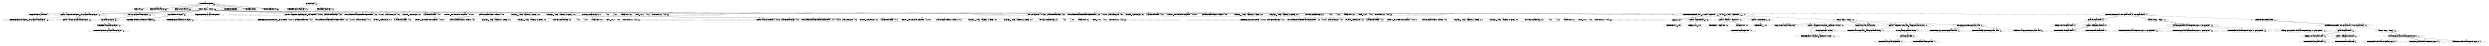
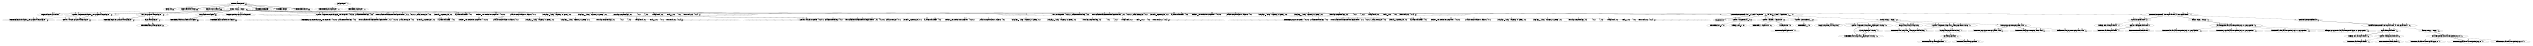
  digraph {
    edge [style=solid]
    n1 [label=<(METHOD,saveProperties)<SUB>385</SUB>>]
    n2 [label=<(PARAM,this)<SUB>385</SUB>>]
    n3 [label=<(PARAM,Hashtable allProps)<SUB>385</SUB>>]
    n4 [label=<(PARAM,OutputStream os)<SUB>385</SUB>>]
    n5 [label=<(BLOCK,&lt;empty&gt;,&lt;empty&gt;)<SUB>386</SUB>>]
    n6 [label=<(MODIFIER,PROTECTED)>]
    n7 [label=<(MODIFIER,VIRTUAL)>]
    n8 [label=<(METHOD_RETURN,void)<SUB>385</SUB>>]
    n9 [label=<(LOCAL,List keyList: java.util.List)>]
    n10 [label=<(&lt;operator&gt;.assignment,List keyList = new ArrayList(allProps.keySet()))<SUB>387</SUB>>]
    n11 [label=<(&lt;init&gt;,new ArrayList(allProps.keySet()))<SUB>387</SUB>>]
    n12 [label=<(sort,Collections.sort(keyList))<SUB>388</SUB>>]
    n13 [label=<(LOCAL,Properties props: java.util.Properties)>]
    n14 [label=<(&lt;operator&gt;.assignment,Properties props = new Properties() {\012\012    public Enumeration keys() {\012        return CollectionUtils.asEnumeration(keyList.iterator());\012    }\012\012    public Set entrySet() {\012        Set result = super.entrySet();\012        if (JavaEnvUtils.isKaffe()) {\012            TreeSet t = new TreeSet(new Comparator() {\012\012                public int compare(Object o1, Object o2) {\012                    String key1 = (String) ((Map.Entry) o1).getKey();\012                    String key2 = (String) ((Map.Entry) o2).getKey();\012                    return key1.compareTo(key2);\012                }\012            });\012            t.addAll(result);\012            result = t;\012        }\012        return result;\012    }\012})<SUB>389</SUB>>]
    n15 [label=<(&lt;init&gt;,new Properties() {\012\012    public Enumeration keys() {\012        return CollectionUtils.asEnumeration(keyList.iterator());\012    }\012\012    public Set entrySet() {\012        Set result = super.entrySet();\012        if (JavaEnvUtils.isKaffe()) {\012            TreeSet t = new TreeSet(new Comparator() {\012\012                public int compare(Object o1, Object o2) {\012                    String key1 = (String) ((Map.Entry) o1).getKey();\012                    String key2 = (String) ((Map.Entry) o2).getKey();\012                    return key1.compareTo(key2);\012                }\012            });\012            t.addAll(result);\012            result = t;\012        }\012        return result;\012    }\012})<SUB>389</SUB>>]
    n16 [label=<(CONTROL_STRUCTURE,for (int i = 0; Some(i &lt; keyList.size()); i++),for (int i = 0; Some(i &lt; keyList.size()); i++))<SUB>409</SUB>>]
    n17 [label=<(CONTROL_STRUCTURE,if (&quot;text&quot;.equals(format)),if (&quot;text&quot;.equals(format)))<SUB>414</SUB>>]
    n18 [label=<(IDENTIFIER,keyList,List keyList = new ArrayList(allProps.keySet()))<SUB>387</SUB>>]
    n19 [label=<(&lt;operator&gt;.alloc,new ArrayList(allProps.keySet()))<SUB>387</SUB>>]
    n20 [label=<(IDENTIFIER,keyList,new ArrayList(allProps.keySet()))<SUB>387</SUB>>]
    n21 [label=<(keySet,allProps.keySet())<SUB>387</SUB>>]
    n22 [label=<(IDENTIFIER,Collections,Collections.sort(keyList))<SUB>388</SUB>>]
    n23 [label=<(IDENTIFIER,keyList,Collections.sort(keyList))<SUB>388</SUB>>]
    n24 [label=<(IDENTIFIER,props,Properties props = new Properties() {\012\012    public Enumeration keys() {\012        return CollectionUtils.asEnumeration(keyList.iterator());\012    }\012\012    public Set entrySet() {\012        Set result = super.entrySet();\012        if (JavaEnvUtils.isKaffe()) {\012            TreeSet t = new TreeSet(new Comparator() {\012\012                public int compare(Object o1, Object o2) {\012                    String key1 = (String) ((Map.Entry) o1).getKey();\012                    String key2 = (String) ((Map.Entry) o2).getKey();\012                    return key1.compareTo(key2);\012                }\012            });\012            t.addAll(result);\012            result = t;\012        }\012        return result;\012    }\012})<SUB>389</SUB>>]
    n25 [label=<(&lt;operator&gt;.alloc,new Properties() {\012\012    public Enumeration keys() {\012        return CollectionUtils.asEnumeration(keyList.iterator());\012    }\012\012    public Set entrySet() {\012        Set result = super.entrySet();\012        if (JavaEnvUtils.isKaffe()) {\012            TreeSet t = new TreeSet(new Comparator() {\012\012                public int compare(Object o1, Object o2) {\012                    String key1 = (String) ((Map.Entry) o1).getKey();\012                    String key2 = (String) ((Map.Entry) o2).getKey();\012                    return key1.compareTo(key2);\012                }\012            });\012            t.addAll(result);\012            result = t;\012        }\012        return result;\012    }\012})<SUB>389</SUB>>]
    n26 [label=<(IDENTIFIER,props,new Properties() {\012\012    public Enumeration keys() {\012        return CollectionUtils.asEnumeration(keyList.iterator());\012    }\012\012    public Set entrySet() {\012        Set result = super.entrySet();\012        if (JavaEnvUtils.isKaffe()) {\012            TreeSet t = new TreeSet(new Comparator() {\012\012                public int compare(Object o1, Object o2) {\012                    String key1 = (String) ((Map.Entry) o1).getKey();\012                    String key2 = (String) ((Map.Entry) o2).getKey();\012                    return key1.compareTo(key2);\012                }\012            });\012            t.addAll(result);\012            result = t;\012        }\012        return result;\012    }\012})<SUB>389</SUB>>]
    n27 [label=<(LOCAL,int i: int)>]
    n28 [label=<(&lt;operator&gt;.assignment,int i = 0)<SUB>409</SUB>>]
    n29 [label=<(&lt;operator&gt;.lessThan,i &lt; keyList.size())<SUB>409</SUB>>]
    n30 [label=<(&lt;operator&gt;.postIncrement,i++)<SUB>409</SUB>>]
    n31 [label=<(BLOCK,&lt;empty&gt;,&lt;empty&gt;)<SUB>409</SUB>>]
    n32 [label=<(equals,this.equals(format))<SUB>414</SUB>>]
    n33 [label=<(BLOCK,&lt;empty&gt;,&lt;empty&gt;)<SUB>414</SUB>>]
    n34 [label=<(CONTROL_STRUCTURE,else,else)<SUB>416</SUB>>]
    n35 [label=<(IDENTIFIER,allProps,allProps.keySet())<SUB>387</SUB>>]
    n36 [label=<(IDENTIFIER,i,int i = 0)<SUB>409</SUB>>]
    n37 [label=<(LITERAL,0,int i = 0)<SUB>409</SUB>>]
    n38 [label=<(IDENTIFIER,i,i &lt; keyList.size())<SUB>408</SUB>>]
    n39 [label=<(size,keyList.size())<SUB>409</SUB>>]
    n40 [label=<(IDENTIFIER,i,i++)<SUB>409</SUB>>]
    n41 [label=<(LOCAL,String name: java.lang.String)>]
    n42 [label=<(&lt;operator&gt;.assignment,String name = keyList.get(i).toString())<SUB>410</SUB>>]
    n43 [label=<(LOCAL,String value: java.lang.String)>]
    n44 [label=<(&lt;operator&gt;.assignment,String value = allProps.get(name).toString())<SUB>411</SUB>>]
    n45 [label=<(setProperty,props.setProperty(name, value))<SUB>412</SUB>>]
    n46 [label=<(IDENTIFIER,keyList,keyList.size())<SUB>409</SUB>>]
    n47 [label=<(IDENTIFIER,name,String name = keyList.get(i).toString())<SUB>410</SUB>>]
    n48 [label=<(toString,keyList.get(i).toString())<SUB>410</SUB>>]
    n49 [label=<(IDENTIFIER,value,String value = allProps.get(name).toString())<SUB>411</SUB>>]
    n50 [label=<(toString,allProps.get(name).toString())<SUB>411</SUB>>]
    n51 [label=<(IDENTIFIER,props,props.setProperty(name, value))<SUB>412</SUB>>]
    n52 [label=<(IDENTIFIER,name,props.setProperty(name, value))<SUB>412</SUB>>]
    n53 [label=<(IDENTIFIER,value,props.setProperty(name, value))<SUB>412</SUB>>]
    n54 [label=<(get,keyList.get(i))<SUB>410</SUB>>]
    n55 [label=<(IDENTIFIER,keyList,keyList.get(i))<SUB>410</SUB>>]
    n56 [label=<(IDENTIFIER,i,keyList.get(i))<SUB>410</SUB>>]
    n57 [label=<(get,allProps.get(name))<SUB>411</SUB>>]
    n58 [label=<(IDENTIFIER,allProps,allProps.get(name))<SUB>411</SUB>>]
    n59 [label=<(IDENTIFIER,name,allProps.get(name))<SUB>411</SUB>>]
    n60 [label=<(LITERAL,&quot;text&quot;,this.equals(format))<SUB>414</SUB>>]
    n61 [label=<(&lt;operator&gt;.fieldAccess,this.format)<SUB>414</SUB>>]
    n62 [label=<(jdkSaveProperties,this.jdkSaveProperties(props, os, &quot;Ant properties&quot;))<SUB>415</SUB>>]
    n63 [label=<(CONTROL_STRUCTURE,if (&quot;xml&quot;.equals(format)),if (&quot;xml&quot;.equals(format)))<SUB>416</SUB>>]
    n64 [label=<(IDENTIFIER,this,this.equals(format))<SUB>414</SUB>>]
    n65 [label=<(FIELD_IDENTIFIER,format,format)<SUB>414</SUB>>]
    n66 [label=<(IDENTIFIER,this,this.jdkSaveProperties(props, os, &quot;Ant properties&quot;))<SUB>415</SUB>>]
    n67 [label=<(IDENTIFIER,props,this.jdkSaveProperties(props, os, &quot;Ant properties&quot;))<SUB>415</SUB>>]
    n68 [label=<(IDENTIFIER,os,this.jdkSaveProperties(props, os, &quot;Ant properties&quot;))<SUB>415</SUB>>]
    n69 [label=<(LITERAL,&quot;Ant properties&quot;,this.jdkSaveProperties(props, os, &quot;Ant properties&quot;))<SUB>415</SUB>>]
    n70 [label=<(equals,this.equals(format))<SUB>416</SUB>>]
    n71 [label=<(BLOCK,&lt;empty&gt;,&lt;empty&gt;)<SUB>416</SUB>>]
    n72 [label=<(LITERAL,&quot;xml&quot;,this.equals(format))<SUB>416</SUB>>]
    n73 [label=<(&lt;operator&gt;.fieldAccess,this.format)<SUB>416</SUB>>]
    n74 [label=<(xmlSaveProperties,this.xmlSaveProperties(props, os))<SUB>417</SUB>>]
    n75 [label=<(IDENTIFIER,this,this.equals(format))<SUB>416</SUB>>]
    n76 [label=<(FIELD_IDENTIFIER,format,format)<SUB>416</SUB>>]
    n77 [label=<(IDENTIFIER,this,this.xmlSaveProperties(props, os))<SUB>417</SUB>>]
    n78 [label=<(IDENTIFIER,props,this.xmlSaveProperties(props, os))<SUB>417</SUB>>]
    n79 [label=<(IDENTIFIER,os,this.xmlSaveProperties(props, os))<SUB>417</SUB>>]
    n1 -> n2
    n1 -> n3 [style=bold]
    n1 -> n4 [style=bold]
    n1 -> n5
    n1 -> n6 [style=bold]
    n1 -> n7 [style=bold]
    n1 -> n8 [style=bold]
    n5 -> n9
    n5 -> n10 [style=bold]
    n5 -> n11
    n5 -> n12 [style=bold]
    n5 -> n13
    n5 -> n14 [style=bold]
    n5 -> n15
    n5 -> n16 [style=bold]
    n5 -> n17
    n10 -> n18
    n10 -> n19 [style=bold]
-   n35 -> n20 [style=bold]
+   n11 -> n20 [style=bold]
    n11 -> n21 [style=bold]
    n12 -> n22 [style=bold]
    n12 -> n23
    n14 -> n24 [style=bold]
    n14 -> n25 [style=bold]
    n15 -> n26
    n16 -> n27 [style=bold]
    n16 -> n28
    n16 -> n29
    n16 -> n30
    n16 -> n31
    n17 -> n32 [style=bold]
    n17 -> n33 [style=bold]
    n17 -> n34
    n21 -> n35 [style=bold]
    n28 -> n36
    n28 -> n37
    n29 -> n38
    n29 -> n39 [style=bold]
    n30 -> n40 [style=bold]
    n31 -> n41
    n31 -> n42
    n31 -> n43 [style=bold]
    n31 -> n44
    n31 -> n45
    n32 -> n60
    n32 -> n61 [style=bold]
    n33 -> n62 [style=bold]
    n34 -> n63 [style=bold]
    n39 -> n46
    n42 -> n47 [style=bold]
    n42 -> n48 [style=bold]
    n44 -> n49
    n44 -> n50
    n45 -> n51 [style=bold]
    n45 -> n52 [style=bold]
    n45 -> n53
    n48 -> n47 [style=bold]
    n50 -> n57 [style=bold]
    n54 -> n55
    n54 -> n56
    n57 -> n58
    n57 -> n59
    n61 -> n64 [style=bold]
    n61 -> n65
    n62 -> n66
    n62 -> n67
    n62 -> n68
    n62 -> n69
    n63 -> n70
    n63 -> n71
    n70 -> n72 [style=bold]
    n70 -> n73
    n71 -> n74 [style=bold]
    n73 -> n75
    n73 -> n76
    n74 -> n77
    n74 -> n78 [style=bold]
    n74 -> n79
  }
